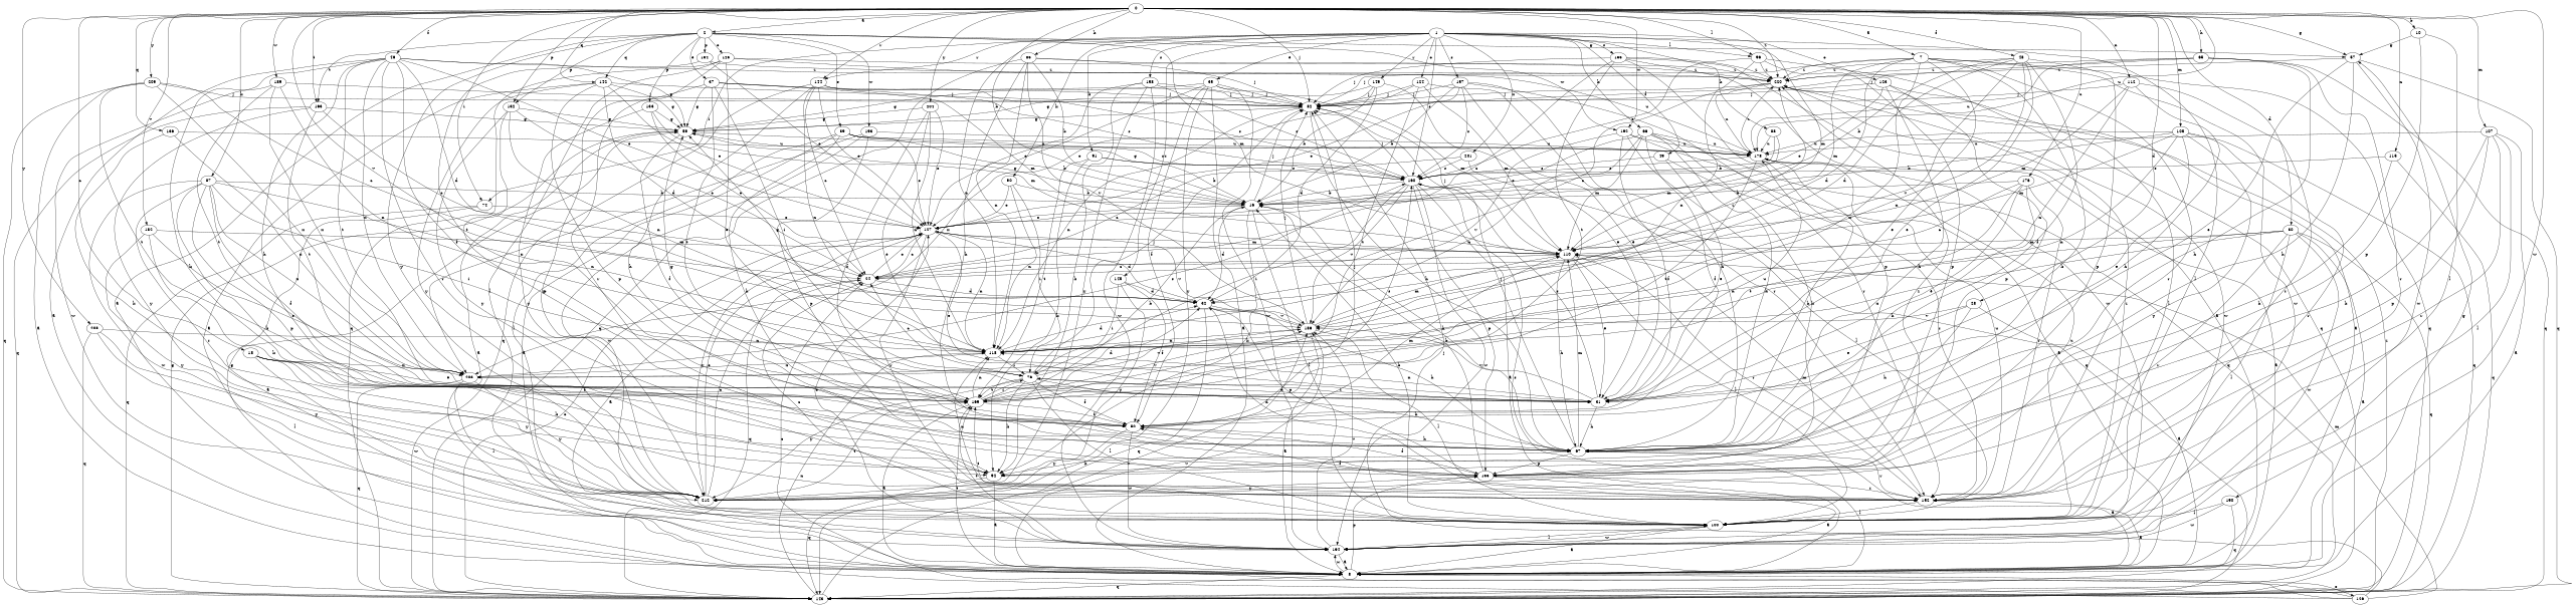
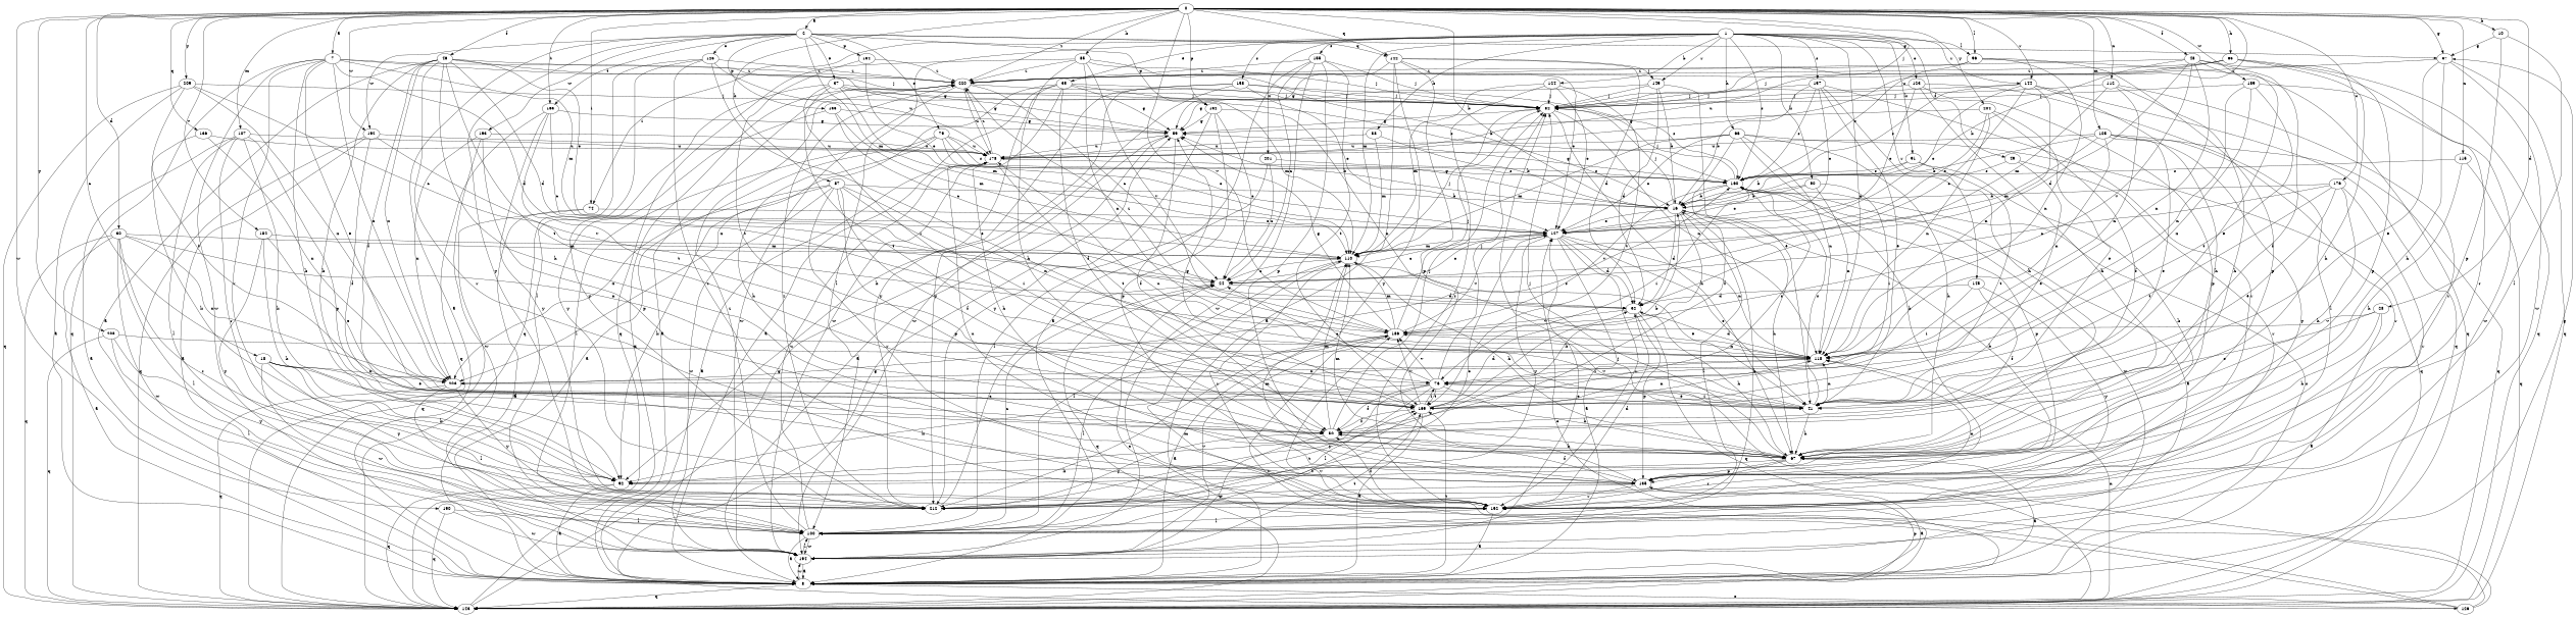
  strict digraph {
    0
    2
    7
    10
    16
    18
    28
    30
    46
    48
    57
    65
    74
    n14 [label=82]
    85
    87
    96
    105
    107
    112
    115
    132
    136
    142
    144
    163
    176
    178
    182
    186
    189
    190
    192
    204
    208
    209
    220
    110
    8
    37
-   39
+   39 [label=79]
    125
    133
    134
    193
    212
    32
-   41 [label=31]
+   41
    92
    143
    152
    194
    203
    100
    135
    59
    67
    127
    50
    118
    169
    76
    160
    24
    1
    35
    49
    66
    88
    90
    91
    123
    124
    145
    149
    155
    157
    158
    201
    126
    0 -> 2 [label=a]
    0 -> 7 [label=a]
    0 -> 10 [label=b]
    0 -> 16 [label=b]
    0 -> 18 [label=c]
    0 -> 28 [label=d]
    0 -> 30 [label=d]
    0 -> 46 [label=f]
    0 -> 48 [label=f]
    0 -> 57 [label=g]
    0 -> 65 [label=h]
    0 -> 74 [label=i]
    0 -> n14 [label=j]
    0 -> 85 [label=k]
    0 -> 87 [label=k]
    0 -> 96 [label=l]
    0 -> 105 [label=m]
    0 -> 107 [label=m]
    0 -> 112 [label=n]
    0 -> 115 [label=n]
    0 -> 132 [label=p]
    0 -> 136 [label=q]
    0 -> 142 [label=q]
    0 -> 144 [label=r]
    0 -> 163 [label=t]
    0 -> 176 [label=u]
    0 -> 178 [label=u]
    0 -> 182 [label=v]
    0 -> 186 [label=v]
    0 -> 189 [label=w]
    0 -> 190 [label=w]
    0 -> 192 [label=w]
    0 -> 204 [label=y]
    0 -> 208 [label=y]
    0 -> 209 [label=y]
    0 -> 220 [label=z]
    2 -> 57 [label=g]
    2 -> 132 [label=p]
    2 -> 142 [label=q]
    2 -> 163 [label=t]
    2 -> 192 [label=w]
    2 -> 110 [label=m]
    2 -> 8 [label=a]
    2 -> 37 [label=e]
    2 -> 39 [label=e]
    2 -> 125 [label=o]
    2 -> 133 [label=p]
    2 -> 134 [label=p]
    2 -> 193 [label=w]
    2 -> 212 [label=y]
    7 -> n14 [label=j]
    7 -> 220 [label=z]
    7 -> 110 [label=m]
    7 -> 32 [label=d]
    7 -> 41 [label=e]
    7 -> 92 [label=k]
    7 -> 143 [label=q]
    7 -> 152 [label=r]
    7 -> 194 [label=w]
    7 -> 203 [label=x]
    10 -> 57 [label=g]
    10 -> 100 [label=l]
    10 -> 135 [label=p]
    16 -> n14 [label=j]
    16 -> 32 [label=d]
    16 -> 92 [label=k]
    16 -> 100 [label=l]
    16 -> 59 [label=g]
    16 -> 67 [label=h]
    16 -> 127 [label=o]
    18 -> 212 [label=y]
    18 -> 41 [label=e]
    18 -> 92 [label=k]
    18 -> 194 [label=w]
    18 -> 203 [label=x]
    18 -> 50 [label=f]
    28 -> 186 [label=v]
    28 -> 8 [label=a]
    28 -> 41 [label=e]
    28 -> 67 [label=h]
    30 -> 110 [label=m]
    30 -> 8 [label=a]
    30 -> 143 [label=q]
    30 -> 152 [label=r]
    30 -> 194 [label=w]
    30 -> 203 [label=x]
    30 -> 100 [label=l]
    30 -> 118 [label=n]
    46 -> 220 [label=z]
    46 -> 8 [label=a]
    46 -> 32 [label=d]
    46 -> 92 [label=k]
    46 -> 152 [label=r]
    46 -> 203 [label=x]
    46 -> 59 [label=g]
    46 -> 67 [label=h]
    46 -> 127 [label=o]
    46 -> 50 [label=f]
    46 -> 169 [label=t]
    48 -> 16 [label=b]
    48 -> 186 [label=v]
    48 -> 220 [label=z]
    48 -> 32 [label=d]
    48 -> 41 [label=e]
    48 -> 135 [label=p]
    48 -> 50 [label=f]
    48 -> 118 [label=n]
    57 -> 220 [label=z]
    57 -> 41 [label=e]
    57 -> 143 [label=q]
    57 -> 194 [label=w]
    57 -> 67 [label=h]
    65 -> n14 [label=j]
    65 -> 178 [label=u]
    65 -> 220 [label=z]
    65 -> 143 [label=q]
    65 -> 152 [label=r]
    65 -> 67 [label=h]
    74 -> 8 [label=a]
    74 -> 143 [label=q]
    74 -> 127 [label=o]
    n14 -> 59 [label=g]
    n14 -> 67 [label=h]
    n14 -> 118 [label=n]
    85 -> 16 [label=b]
    85 -> n14 [label=j]
    85 -> 186 [label=v]
    85 -> 220 [label=z]
    85 -> 143 [label=q]
    85 -> 67 [label=h]
    85 -> 118 [label=n]
    87 -> 16 [label=b]
    87 -> 92 [label=k]
    87 -> 152 [label=r]
    87 -> 194 [label=w]
    87 -> 203 [label=x]
    87 -> 135 [label=p]
    87 -> 50 [label=f]
    87 -> 118 [label=n]
    87 -> 76 [label=i]
    96 -> 220 [label=z]
    96 -> 143 [label=q]
    96 -> 135 [label=p]
    96 -> 118 [label=n]
    96 -> 160 [label=s]
    105 -> 16 [label=b]
    105 -> 178 [label=u]
    105 -> 110 [label=m]
    105 -> 212 [label=y]
    105 -> 41 [label=e]
    105 -> 143 [label=q]
    105 -> 152 [label=r]
    105 -> 118 [label=n]
    107 -> 178 [label=u]
    107 -> 8 [label=a]
    107 -> 92 [label=k]
    107 -> 152 [label=r]
    107 -> 100 [label=l]
    107 -> 135 [label=p]
    112 -> n14 [label=j]
    112 -> 110 [label=m]
    112 -> 152 [label=r]
    112 -> 67 [label=h]
    112 -> 118 [label=n]
    115 -> 143 [label=q]
    115 -> 67 [label=h]
    115 -> 160 [label=s]
    132 -> 212 [label=y]
    132 -> 135 [label=p]
    132 -> 59 [label=g]
    132 -> 118 [label=n]
    132 -> 24 [label=c]
    136 -> 178 [label=u]
    136 -> 92 [label=k]
    136 -> 203 [label=x]
-   142 -> n14 [label=j]
+   142 -> 149 [label=j]
    142 -> 8 [label=a]
    142 -> 212 [label=y]
    142 -> 32 [label=d]
    142 -> 135 [label=p]
    142 -> 59 [label=g]
    142 -> 127 [label=o]
    144 -> n14 [label=j]
    144 -> 143 [label=q]
    144 -> 67 [label=h]
    144 -> 127 [label=o]
    144 -> 118 [label=n]
    144 -> 160 [label=s]
    144 -> 24 [label=c]
    163 -> 212 [label=y]
    163 -> 143 [label=q]
    163 -> 59 [label=g]
    163 -> 169 [label=t]
    163 -> 24 [label=c]
    176 -> 16 [label=b]
    176 -> 41 [label=e]
    176 -> 152 [label=r]
    176 -> 67 [label=h]
    176 -> 169 [label=t]
    176 -> 24 [label=c]
    178 -> 220 [label=z]
    178 -> 8 [label=a]
    178 -> 67 [label=h]
    178 -> 169 [label=t]
    178 -> 160 [label=s]
    182 -> 110 [label=m]
    182 -> 212 [label=y]
    182 -> 41 [label=e]
    182 -> 92 [label=k]
    186 -> n14 [label=j]
    186 -> 220 [label=z]
    186 -> 110 [label=m]
    186 -> 8 [label=a]
    186 -> 100 [label=l]
    186 -> 59 [label=g]
    186 -> 127 [label=v]
    186 -> 118 [label=n]
    189 -> n14 [label=j]
    189 -> 194 [label=w]
    189 -> 203 [label=x]
    189 -> 118 [label=n]
    189 -> 169 [label=t]
    190 -> 143 [label=q]
    190 -> 194 [label=w]
    190 -> 100 [label=l]
    192 -> 178 [label=u]
    192 -> 186 [label=v]
    192 -> 8 [label=a]
    192 -> 143 [label=q]
    192 -> 50 [label=f]
    204 -> 41 [label=e]
    204 -> 59 [label=g]
    204 -> 127 [label=o]
    204 -> 50 [label=f]
    204 -> 118 [label=n]
    208 -> 212 [label=y]
    208 -> 143 [label=q]
    208 -> 100 [label=l]
    208 -> 118 [label=n]
    209 -> n14 [label=j]
    209 -> 8 [label=a]
    209 -> 143 [label=q]
    209 -> 203 [label=x]
    209 -> 169 [label=t]
    209 -> 24 [label=c]
    220 -> n14 [label=j]
    220 -> 178 [label=u]
    220 -> 8 [label=a]
    220 -> 194 [label=w]
    220 -> 24 [label=c]
    110 -> n14 [label=j]
    110 -> 41 [label=e]
    110 -> 152 [label=r]
    110 -> 100 [label=l]
    110 -> 67 [label=h]
    110 -> 24 [label=c]
    8 -> 57 [label=g]
    8 -> 143 [label=q]
    8 -> 194 [label=w]
    8 -> 135 [label=p]
    8 -> 169 [label=t]
    8 -> 160 [label=s]
    8 -> 126 [label=o]
    37 -> n14 [label=j]
    37 -> 110 [label=m]
    37 -> 212 [label=y]
    37 -> 59 [label=g]
    37 -> 169 [label=t]
    37 -> 76 [label=i]
    37 -> 160 [label=s]
    39 -> 16 [label=b]
    39 -> 178 [label=u]
    39 -> 8 [label=a]
    39 -> 100 [label=l]
    39 -> 67 [label=h]
    39 -> 127 [label=o]
    39 -> 160 [label=s]
    125 -> 178 [label=u]
    125 -> 220 [label=z]
    125 -> 41 [label=e]
    125 -> 143 [label=q]
    125 -> 152 [label=r]
    125 -> 100 [label=l]
    133 -> 110 [label=m]
    133 -> 212 [label=y]
    133 -> 59 [label=g]
    133 -> 24 [label=c]
    134 -> 220 [label=z]
    134 -> 127 [label=o]
    134 -> 169 [label=t]
    193 -> 178 [label=u]
    193 -> 194 [label=w]
    193 -> 203 [label=x]
    193 -> 135 [label=p]
    212 -> 220 [label=z]
    212 -> 127 [label=o]
    212 -> 169 [label=t]
    212 -> 24 [label=c]
    32 -> 186 [label=v]
    32 -> 143 [label=q]
    32 -> 135 [label=p]
    32 -> 67 [label=h]
    41 -> 178 [label=u]
    41 -> 186 [label=v]
    41 -> 67 [label=h]
    41 -> 118 [label=n]
    41 -> 76 [label=i]
    41 -> 160 [label=s]
    92 -> 8 [label=a]
    92 -> 143 [label=q]
    143 -> 186 [label=v]
    143 -> 220 [label=z]
    143 -> 59 [label=g]
    143 -> 127 [label=o]
    143 -> 118 [label=n]
    152 -> 178 [label=u]
    152 -> 110 [label=m]
    152 -> 8 [label=a]
    152 -> 32 [label=d]
    152 -> 100 [label=l]
    152 -> 50 [label=f]
    152 -> 118 [label=n]
    194 -> 186 [label=v]
    194 -> 8 [label=a]
    194 -> 100 [label=l]
    194 -> 127 [label=o]
    194 -> 169 [label=t]
    203 -> 212 [label=y]
    203 -> 143 [label=q]
    203 -> 100 [label=l]
    203 -> 160 [label=s]
    100 -> 16 [label=b]
    100 -> 178 [label=u]
    100 -> 220 [label=z]
    100 -> 8 [label=a]
    100 -> 194 [label=w]
    100 -> 169 [label=t]
    100 -> 24 [label=c]
    135 -> 16 [label=b]
    135 -> 8 [label=a]
    135 -> 212 [label=y]
    135 -> 152 [label=r]
    135 -> 50 [label=f]
    59 -> 178 [label=u]
    59 -> 8 [label=a]
    59 -> 50 [label=f]
    67 -> n14 [label=j]
    67 -> 110 [label=m]
    67 -> 8 [label=a]
    67 -> 92 [label=k]
    67 -> 152 [label=r]
    67 -> 135 [label=p]
    127 -> 110 [label=m]
    127 -> 8 [label=a]
    127 -> 212 [label=y]
    127 -> 32 [label=d]
    127 -> 41 [label=e]
    127 -> 152 [label=r]
    127 -> 118 [label=n]
    127 -> 24 [label=c]
    50 -> n14 [label=j]
    50 -> 110 [label=m]
    50 -> 212 [label=y]
    50 -> 194 [label=w]
    50 -> 67 [label=h]
    118 -> 32 [label=d]
    118 -> 203 [label=x]
    118 -> 76 [label=i]
    169 -> 16 [label=b]
    169 -> 186 [label=v]
    169 -> 8 [label=a]
    169 -> 32 [label=d]
    169 -> 59 [label=g]
    169 -> 50 [label=f]
    169 -> 118 [label=n]
    169 -> 76 [label=i]
    169 -> 160 [label=s]
    76 -> n14 [label=j]
    76 -> 186 [label=v]
    76 -> 212 [label=y]
    76 -> 41 [label=e]
    76 -> 92 [label=k]
    76 -> 100 [label=l]
    76 -> 67 [label=h]
    76 -> 50 [label=f]
    76 -> 169 [label=t]
    76 -> 24 [label=c]
    160 -> 16 [label=b]
    160 -> n14 [label=j]
    160 -> 186 [label=v]
    160 -> 8 [label=a]
    160 -> 194 [label=w]
    160 -> 135 [label=p]
    160 -> 59 [label=g]
    160 -> 76 [label=i]
    24 -> 32 [label=d]
    24 -> 143 [label=q]
    24 -> 127 [label=o]
    1 -> 74 [label=i]
    1 -> 96 [label=l]
    1 -> 144 [label=r]
    1 -> 110 [label=m]
    1 -> 100 [label=l]
    1 -> 118 [label=n]
    1 -> 160 [label=s]
    1 -> 35 [label=e]
    1 -> 49 [label=f]
    1 -> 66 [label=h]
    1 -> 88 [label=k]
    1 -> 90 [label=k]
    1 -> 91 [label=k]
    1 -> 123 [label=o]
-   1 -> 124 [label=o]
+   1 -> 124 [label=b]
    1 -> 145 [label=r]
    1 -> 149 [label=r]
    1 -> 155 [label=s]
    1 -> 157 [label=s]
    1 -> 158 [label=s]
    1 -> 201 [label=x]
    35 -> n14 [label=j]
    35 -> 110 [label=m]
    35 -> 8 [label=a]
    35 -> 212 [label=y]
    35 -> 194 [label=w]
    35 -> 203 [label=x]
    35 -> 59 [label=g]
    35 -> 50 [label=f]
    49 -> 41 [label=e]
    49 -> 152 [label=r]
    49 -> 160 [label=s]
    66 -> 178 [label=u]
    66 -> 110 [label=m]
    66 -> 92 [label=k]
    66 -> 143 [label=q]
    66 -> 67 [label=h]
    66 -> 127 [label=o]
    66 -> 50 [label=f]
    66 -> 118 [label=n]
    88 -> 16 [label=b]
    88 -> 178 [label=u]
    88 -> 110 [label=m]
    90 -> 16 [label=b]
    90 -> 127 [label=o]
    90 -> 118 [label=n]
    90 -> 76 [label=i]
    91 -> 16 [label=b]
    91 -> 92 [label=k]
    91 -> 169 [label=t]
    91 -> 160 [label=s]
    123 -> n14 [label=j]
    123 -> 100 [label=l]
    123 -> 135 [label=p]
    123 -> 67 [label=h]
    123 -> 127 [label=o]
    124 -> n14 [label=j]
    124 -> 110 [label=m]
    124 -> 152 [label=r]
    124 -> 127 [label=o]
    124 -> 169 [label=t]
    145 -> 212 [label=y]
    145 -> 32 [label=d]
    145 -> 50 [label=f]
    145 -> 76 [label=i]
    149 -> 16 [label=b]
    149 -> n14 [label=j]
    149 -> 32 [label=d]
    149 -> 41 [label=e]
    149 -> 59 [label=g]
    155 -> n14 [label=j]
    155 -> 220 [label=z]
    155 -> 8 [label=a]
    155 -> 194 [label=w]
    155 -> 135 [label=p]
    155 -> 169 [label=t]
    155 -> 24 [label=c]
    157 -> 16 [label=b]
    157 -> n14 [label=j]
    157 -> 41 [label=e]
    157 -> 152 [label=r]
    157 -> 67 [label=h]
    157 -> 127 [label=o]
    157 -> 160 [label=s]
    158 -> n14 [label=j]
    158 -> 212 [label=y]
    158 -> 92 [label=k]
    158 -> 194 [label=w]
    158 -> 127 [label=o]
    158 -> 160 [label=s]
    201 -> 100 [label=l]
    201 -> 160 [label=s]
    201 -> 24 [label=c]
    126 -> n14 [label=j]
    126 -> 186 [label=v]
    126 -> 110 [label=m]
    126 -> 59 [label=g]
    126 -> 24 [label=c]
  }
